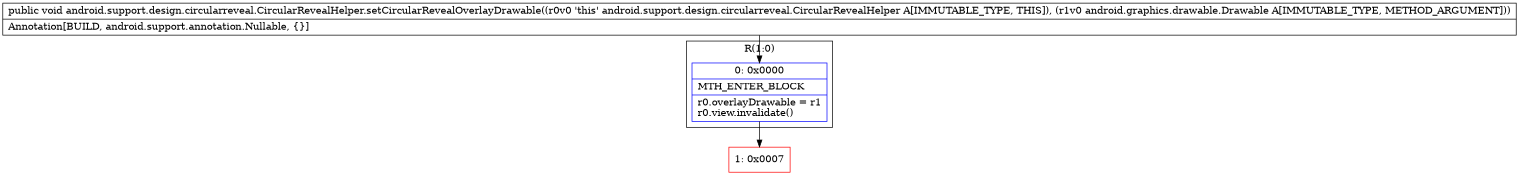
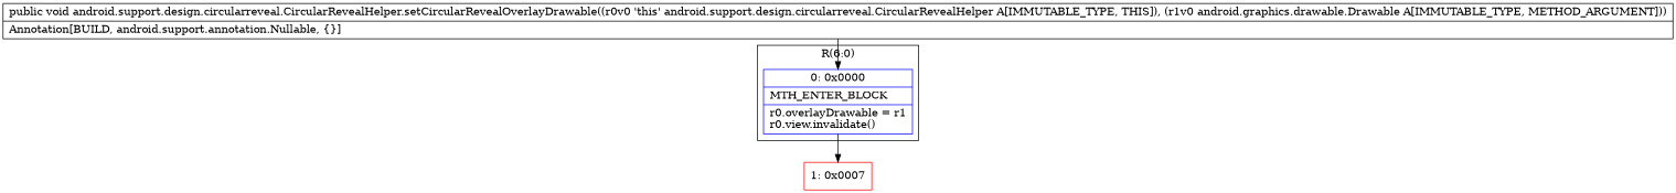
  digraph {
    node [shape=record]
    n1 [color=blue label="{0\:\ 0x0000|MTH_ENTER_BLOCK\l|r0.overlayDrawable = r1\lr0.view.invalidate()\l}"]
    n2 [color=red label="{1\:\ 0x0007}"]
    n3 [label="{public void android.support.design.circularreveal.CircularRevealHelper.setCircularRevealOverlayDrawable((r0v0 'this' android.support.design.circularreveal.CircularRevealHelper A[IMMUTABLE_TYPE, THIS]), (r1v0 android.graphics.drawable.Drawable A[IMMUTABLE_TYPE, METHOD_ARGUMENT]))  | Annotation[BUILD, android.support.annotation.Nullable, \{\}]\l}"]
    subgraph cluster_1 {
-     label="R(1:0)"
+     label="R(6:0)"
      n1
    }
    n1 -> n2
    n3 -> n1
  }
